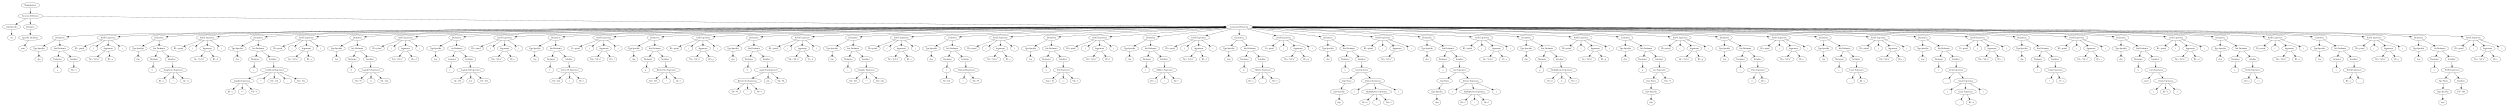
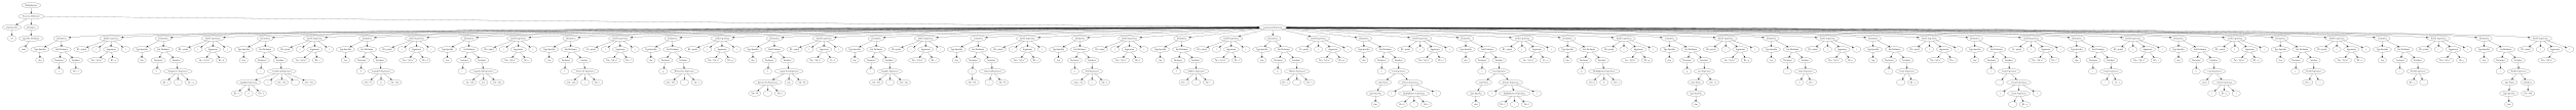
  digraph {
    fontname="EB Garamond"
    node [fontname="EB Garamond"]
    edge [fontname="EB Garamond"]
    n1 [label=Multiplication]
    n2 [label="Function Definition"]
    n3 [label="Type Specifier"]
    n4 [label=Declarator]
    n5 [label="Compound Statement"]
    n6 [label=int]
    n7 [label="Specifier Declarator"]
    n8 [label=Declaration]
    n9 [label="Postfix Expression"]
    n10 [label=Declaration]
    n11 [label="Postfix Expression"]
    n12 [label=Declaration]
    n13 [label="Postfix Expression"]
    n14 [label=Declaration]
    n15 [label="Postfix Expression"]
    n16 [label=Declaration]
    n17 [label="Postfix Expression"]
    n18 [label=Declaration]
    n19 [label="Postfix Expression"]
    n20 [label=Declaration]
    n21 [label="Postfix Expression"]
    n22 [label=Declaration]
    n23 [label="Postfix Expression"]
    n24 [label=Declaration]
    n25 [label="Postfix Expression"]
    n26 [label=Declaration]
    n27 [label="Postfix Expression"]
    n28 [label=Declaration]
    n29 [label="Postfix Expression"]
    n30 [label=Declaration]
    n31 [label="Postfix Expression"]
    n32 [label=Declaration]
    n33 [label="Postfix Expression"]
    n34 [label=Declaration]
    n35 [label="Postfix Expression"]
    n36 [label=Declaration]
    n37 [label="Postfix Expression"]
    n38 [label=Declaration]
    n39 [label="Postfix Expression"]
    n40 [label=Declaration]
    n41 [label="Postfix Expression"]
    n42 [label=Declaration]
    n43 [label="Postfix Expression"]
    n44 [label=Declaration]
    n45 [label="Postfix Expression"]
    n46 [label=Declaration]
    n47 [label="Postfix Expression"]
    n48 [label=Declaration]
    n49 [label="Postfix Expression"]
    n50 [label=Declaration]
    n51 [label="Postfix Expression"]
    n52 [label=Declaration]
    n53 [label="Postfix Expression"]
    n54 [label=Declaration]
    n55 [label="Postfix Expression"]
    n56 [label=Declaration]
    n57 [label="Postfix Expression"]
    n58 [label=main]
    n59 [label="Type Specifier"]
    n60 [label="Init Declarator"]
    n61 [label="ID = printf"]
    n62 [label="("]
    n63 [label=Arguments]
    n64 [label=")"]
    n65 [label="Type Specifier"]
    n66 [label="Init Declarator"]
    n67 [label="ID = printf"]
    n68 [label="("]
    n69 [label=Arguments]
    n70 [label=")"]
    n71 [label="Type Specifier"]
    n72 [label="Init Declarator"]
    n73 [label="ID = printf"]
    n74 [label="("]
    n75 [label=Arguments]
    n76 [label=")"]
    n77 [label="Type Specifier"]
    n78 [label="Init Declarator"]
    n79 [label="ID = printf"]
    n80 [label="("]
    n81 [label=Arguments]
    n82 [label=")"]
    n83 [label="Type Specifier"]
    n84 [label="Init Declarator"]
    n85 [label="ID = printf"]
    n86 [label="("]
    n87 [label=Arguments]
    n88 [label=")"]
    n89 [label="Type Specifier"]
    n90 [label="Init Declarator"]
    n91 [label="ID = printf"]
    n92 [label="("]
    n93 [label=Arguments]
    n94 [label=")"]
    n95 [label="Type Specifier"]
    n96 [label="Init Declarator"]
    n97 [label="ID = printf"]
    n98 [label="("]
    n99 [label=Arguments]
    n100 [label=")"]
    n101 [label="Type Specifier"]
    n102 [label="Init Declarator"]
    n103 [label="ID = printf"]
    n104 [label="("]
    n105 [label=Arguments]
    n106 [label=")"]
    n107 [label="Type Specifier"]
    n108 [label="Init Declarator"]
    n109 [label="ID = printf"]
    n110 [label="("]
    n111 [label=Arguments]
    n112 [label=")"]
    n113 [label="Type Specifier"]
    n114 [label="Init Declarator"]
    n115 [label="ID = printf"]
    n116 [label="("]
    n117 [label=Arguments]
    n118 [label=")"]
    n119 [label="Type Specifier"]
    n120 [label="Init Declarator"]
    n121 [label="ID = printf"]
    n122 [label="("]
    n123 [label=Arguments]
    n124 [label=")"]
    n125 [label="Type Specifier"]
    n126 [label="Init Declarator"]
    n127 [label="ID = printf"]
    n128 [label="("]
    n129 [label=Arguments]
    n130 [label=")"]
    n131 [label="Type Specifier"]
    n132 [label="Init Declarator"]
    n133 [label="ID = printf"]
    n134 [label="("]
    n135 [label=Arguments]
    n136 [label=")"]
    n137 [label="Type Specifier"]
    n138 [label="Init Declarator"]
    n139 [label="ID = printf"]
    n140 [label="("]
    n141 [label=Arguments]
    n142 [label=")"]
    n143 [label="Type Specifier"]
    n144 [label="Init Declarator"]
    n145 [label="ID = printf"]
    n146 [label="("]
    n147 [label=Arguments]
    n148 [label=")"]
    n149 [label="Type Specifier"]
    n150 [label="Init Declarator"]
    n151 [label="ID = printf"]
    n152 [label="("]
    n153 [label=Arguments]
    n154 [label=")"]
    n155 [label="Type Specifier"]
    n156 [label="Init Declarator"]
    n157 [label="ID = printf"]
    n158 [label="("]
    n159 [label=Arguments]
    n160 [label=")"]
    n161 [label="Type Specifier"]
    n162 [label="Init Declarator"]
    n163 [label="ID = printf"]
    n164 [label="("]
    n165 [label=Arguments]
    n166 [label=")"]
    n167 [label="Type Specifier"]
    n168 [label="Init Declarator"]
    n169 [label="ID = printf"]
    n170 [label="("]
    n171 [label=Arguments]
    n172 [label=")"]
    n173 [label="Type Specifier"]
    n174 [label="Init Declarator"]
    n175 [label="ID = printf"]
    n176 [label="("]
    n177 [label=Arguments]
    n178 [label=")"]
    n179 [label="Type Specifier"]
    n180 [label="Init Declarator"]
    n181 [label="ID = printf"]
    n182 [label="("]
    n183 [label=Arguments]
    n184 [label=")"]
    n185 [label="Type Specifier"]
    n186 [label="Init Declarator"]
    n187 [label="ID = printf"]
    n188 [label="("]
    n189 [label=Arguments]
    n190 [label=")"]
    n191 [label="Type Specifier"]
    n192 [label="Init Declarator"]
    n193 [label="ID = printf"]
    n194 [label="("]
    n195 [label=Arguments]
    n196 [label=")"]
    n197 [label="Type Specifier"]
    n198 [label="Init Declarator"]
    n199 [label="ID = printf"]
    n200 [label="("]
    n201 [label=Arguments]
    n202 [label=")"]
    n203 [label="Type Specifier"]
    n204 [label="Init Declarator"]
    n205 [label="ID = printf"]
    n206 [label="("]
    n207 [label=Arguments]
    n208 [label=")"]
    n209 [label=char]
    n210 [label=Declarator]
    n211 [label=Initializer]
    n212 [label=a]
    n213 [label="Val = 'a'"]
    n214 [label="Val = \"%d \\n\""]
    n215 [label="ID = a"]
    n216 [label=char]
    n217 [label=Declarator]
    n218 [label=Initializer]
    n219 [label=b]
    n220 [label="Assignment Expression"]
    n221 [label="ID = a"]
    n222 [label="="]
    n223 [label="Val = 'q'"]
    n224 [label="Val = \"%d \\n\""]
    n225 [label="ID = b"]
    n226 [label=char]
    n227 [label=Declarator]
    n228 [label=Initializer]
    n229 [label=c]
    n230 [label="Conditional Expression"]
    n231 [label="Equality Expression"]
    n232 [label="?"]
    n233 [label="Val = 110"]
    n234 [label=":"]
    n235 [label="Val = 101"]
    n236 [label="ID = a"]
    n237 [label="=="]
    n238 [label="Val = 5"]
    n239 [label="Val = \"%d \\n\""]
    n240 [label="ID = c"]
    n241 [label=char]
    n242 [label=Declarator]
    n243 [label=Initializer]
    n244 [label=d]
    n245 [label="Logical Or Expression"]
    n246 [label="Val = 99"]
    n247 [label="||"]
    n248 [label="Val = 140"]
    n249 [label="Val = \"%d \\n\""]
    n250 [label="ID = d"]
    n251 [label=char]
    n252 [label=Declarator]
    n253 [label=Initializer]
    n254 [label=e]
    n255 [label="Logical And Expression"]
    n256 [label="Val = 200"]
    n257 [label="&&"]
    n258 [label="Val = 102"]
    n259 [label="Val = \"%d \\n\""]
    n260 [label="ID = e"]
    n261 [label=char]
    n262 [label=Declarator]
    n263 [label=Initializer]
    n264 [label=f]
    n265 [label="Bitwise Or Expression"]
    n266 [label="Val = 426"]
    n267 [label="|"]
    n268 [label="Val = 0"]
    n269 [label="Val = \"%d \\n\""]
    n270 [label="ID = f"]
    n271 [label=char]
    n272 [label=Declarator]
    n273 [label=Initializer]
    n274 [label=g]
    n275 [label="Bitwise Xor Expression"]
    n276 [label="Val = 109"]
    n277 [label="^"]
    n278 [label="Val = 0"]
    n279 [label="Val = \"%d \\n\""]
    n280 [label="ID = g"]
    n281 [label=char]
    n282 [label=Declarator]
    n283 [label=Initializer]
    n284 [label=h]
    n285 [label="Logical And Expression"]
    n286 [label="Bitwise Xor Expression"]
    n287 [label="&&"]
    n288 [label="Val = 98"]
    n289 [label="Val = 99"]
    n290 [label="^"]
    n291 [label="Val = 0"]
    n292 [label="Val = \"%d \\n\""]
    n293 [label="ID = h"]
    n294 [label=char]
    n295 [label=Declarator]
    n296 [label=Initializer]
    n297 [label=i]
    n298 [label="Equality Expression"]
    n299 [label="Val = 103"]
    n300 [label="=="]
    n301 [label="Val = 140"]
    n302 [label="Val = \"%d \\n\""]
    n303 [label="ID = i"]
    n304 [label=char]
    n305 [label=Declarator]
    n306 [label=Initializer]
    n307 [label=j]
    n308 [label="Relational Expression"]
    n309 [label="Val = 106"]
    n310 [label="<"]
    n311 [label="Val = 99"]
    n312 [label="Val = \"%d \\n\""]
    n313 [label="ID = j"]
    n314 [label=char]
    n315 [label=Declarator]
    n316 [label=Initializer]
    n317 [label=k]
    n318 [label="Shift Expression"]
    n319 [label="Type = 30"]
    n320 [label="<<"]
    n321 [label="Val = 2"]
    n322 [label="Val = \"%d \\n\""]
    n323 [label="ID = k"]
    n324 [label=char]
    n325 [label=Declarator]
    n326 [label=Initializer]
    n327 [label=l]
    n328 [label="Additive Expression"]
    n329 [label="ID = a"]
    n330 [label="+"]
    n331 [label="Val = 5"]
    n332 [label="Val = \"%d \\n\""]
    n333 [label="ID = l"]
    n334 [label=char]
    n335 [label=Declarator]
    n336 [label=Initializer]
    n337 [label=m]
    n338 [label="Additive Expression"]
    n339 [label="ID = a"]
    n340 [label="-"]
    n341 [label="Val = 5"]
    n342 [label="Val = \"%d \\n\""]
    n343 [label="ID = m"]
    n344 [label=char]
    n345 [label=Declarator]
    n346 [label=Initializer]
    n347 [label=n]
    n348 [label="Cast Expression"]
    n349 [label="Type Name"]
    n350 [label="Primary Expression"]
    n351 [label="Type Specifier"]
    n352 [label="("]
    n353 [label="Multiplication Expression"]
    n354 [label=")"]
    n355 [label=char]
    n356 [label="ID = b"]
    n357 [label="*"]
    n358 [label="Val = 1"]
    n359 [label="Val = \"%d \\n\""]
+   n360 [label="ID = n"]
    n361 [label=char]
    n362 [label=Declarator]
    n363 [label=Initializer]
    n364 [label=o]
    n365 [label="Cast Expression"]
    n366 [label="Type Name"]
    n367 [label="Primary Expression"]
    n368 [label="Type Specifier"]
    n369 [label="("]
    n370 [label="Multiplication Expression"]
    n371 [label=")"]
    n372 [label=char]
    n373 [label="ID = f"]
    n374 [label="/"]
    n375 [label="Val = 2"]
    n376 [label="Val = \"%d \\n\""]
    n377 [label="ID = o"]
    n378 [label=char]
    n379 [label=Declarator]
    n380 [label=Initializer]
    n381 [label=p]
    n382 [label="Multiplication Expression"]
    n383 [label="Val = 8"]
    n384 [label="%"]
    n385 [label="Val = 3"]
    n386 [label="Val = \"%d \\n\""]
    n387 [label="ID = p"]
    n388 [label=char]
    n389 [label=Declarator]
    n390 [label=Initializer]
    n391 [label=q]
    n392 [label="Cast Expression"]
    n393 [label="Type Name"]
    n394 [label="Val = 72"]
    n395 [label="Type Specifier"]
    n396 [label=char]
    n397 [label="Val = \"%d \\n\""]
    n398 [label="ID = q"]
    n399 [label=char]
    n400 [label=Declarator]
    n401 [label=Initializer]
    n402 [label=r]
    n403 [label="Unary Expression"]
    n404 [label="++"]
    n405 [label="ID = a"]
    n406 [label="Val = \"%d \\n\""]
    n407 [label="ID = r"]
    n408 [label=char]
    n409 [label=Declarator]
    n410 [label=Initializer]
    n411 [label=s]
    n412 [label="Unary Expression"]
    n413 [label="--"]
    n414 [label="ID = a"]
    n415 [label="Val = \"%d \\n\""]
    n416 [label="ID = s"]
    n417 [label=char]
    n418 [label=Declarator]
    n419 [label=Initializer]
    n420 [label=t]
    n421 [label="Unary Expression"]
    n422 [label="-"]
    n423 [label="Primary Expression"]
    n424 [label="("]
    n425 [label="Unary Expression"]
    n426 [label=")"]
    n427 [label="-"]
    n428 [label="ID = a"]
    n429 [label="Val = \"%d \\n\""]
    n430 [label="ID = t"]
    n431 [label=char]
    n432 [label=Declarator]
    n433 [label=Initializer]
    n434 [label=v]
    n435 [label="Unary Expression"]
    n436 [label="!"]
    n437 [label="ID = a"]
    n438 [label="Val = \"%d \\n\""]
    n439 [label="ID = v"]
    n440 [label=char]
    n441 [label=Declarator]
    n442 [label=Initializer]
    n443 [label=w]
    n444 [label="Unary Expression"]
    n445 [label=sizeof]
    n446 [label="Primary Expression"]
    n447 [label="("]
    n448 [label="ID = a"]
    n449 [label=")"]
    n450 [label="Val = \"%d \\n\""]
    n451 [label="ID = w"]
    n452 [label=char]
    n453 [label=Declarator]
    n454 [label=Initializer]
    n455 [label=x]
    n456 [label="Postfix Expression"]
    n457 [label="ID = a"]
    n458 [label="++"]
    n459 [label="Val = \"%d \\n\""]
    n460 [label="ID = x"]
    n461 [label=char]
    n462 [label=Declarator]
    n463 [label=Initializer]
    n464 [label=y]
    n465 [label="Postfix Expression"]
    n466 [label="ID = a"]
    n467 [label="--"]
    n468 [label="Val = \"%d \\n\""]
    n469 [label="ID = y"]
    n470 [label=char]
    n471 [label=Declarator]
    n472 [label=Initializer]
    n473 [label=z]
    n474 [label="Postfix Expression"]
    n475 [label="Type Name"]
    n476 [label=Initializer]
    n477 [label="Type Specifier"]
    n478 [label="Val = 109"]
    n479 [label=char]
    n480 [label="Val = \"%d \\n\""]
-   n481 [label="ID = z"]
    n1 -> n2
    n2 -> n3
    n2 -> n4
    n2 -> n5
    n3 -> n6
    n4 -> n7
    n5 -> n8
    n5 -> n9
    n5 -> n10
    n5 -> n11
    n5 -> n12
    n5 -> n13
    n5 -> n14
    n5 -> n15
    n5 -> n16
    n5 -> n17
    n5 -> n18
    n5 -> n19
    n5 -> n20
    n5 -> n21
    n5 -> n22
    n5 -> n23
    n5 -> n24
    n5 -> n25
    n5 -> n26
    n5 -> n27
    n5 -> n28
    n5 -> n29
    n5 -> n30
    n5 -> n31
    n5 -> n32
    n5 -> n33
    n5 -> n34
    n5 -> n35
    n5 -> n36
    n5 -> n37
    n5 -> n38
    n5 -> n39
    n5 -> n40
    n5 -> n41
    n5 -> n42
    n5 -> n43
    n5 -> n44
    n5 -> n45
    n5 -> n46
    n5 -> n47
    n5 -> n48
    n5 -> n49
    n5 -> n50
    n5 -> n51
    n5 -> n52
    n5 -> n53
    n5 -> n54
    n5 -> n55
    n5 -> n56
    n5 -> n57
    n7 -> n58
    n8 -> n59
    n8 -> n60
    n9 -> n61
    n9 -> n62
    n9 -> n63
    n9 -> n64
    n10 -> n65
    n10 -> n66
    n11 -> n67
    n11 -> n68
    n11 -> n69
    n11 -> n70
    n12 -> n71
    n12 -> n72
    n13 -> n73
    n13 -> n74
    n13 -> n75
    n13 -> n76
    n14 -> n77
    n14 -> n78
    n15 -> n79
    n15 -> n80
    n15 -> n81
    n15 -> n82
    n16 -> n83
    n16 -> n84
    n17 -> n85
    n17 -> n86
    n17 -> n87
    n17 -> n88
    n18 -> n89
    n18 -> n90
    n19 -> n91
    n19 -> n92
    n19 -> n93
    n19 -> n94
    n20 -> n95
    n20 -> n96
    n21 -> n97
    n21 -> n98
    n21 -> n99
    n21 -> n100
    n22 -> n101
    n22 -> n102
    n23 -> n103
    n23 -> n104
    n23 -> n105
    n23 -> n106
    n24 -> n107
    n24 -> n108
    n25 -> n109
    n25 -> n110
    n25 -> n111
    n25 -> n112
    n26 -> n113
    n26 -> n114
    n27 -> n115
    n27 -> n116
    n27 -> n117
    n27 -> n118
    n28 -> n119
    n28 -> n120
    n29 -> n121
    n29 -> n122
    n29 -> n123
    n29 -> n124
    n30 -> n125
    n30 -> n126
    n31 -> n127
    n31 -> n128
    n31 -> n129
    n31 -> n130
    n32 -> n131
    n32 -> n132
    n33 -> n133
    n33 -> n134
    n33 -> n135
    n33 -> n136
    n34 -> n137
    n34 -> n138
    n35 -> n139
    n35 -> n140
    n35 -> n141
    n35 -> n142
    n36 -> n143
    n36 -> n144
    n37 -> n145
    n37 -> n146
    n37 -> n147
    n37 -> n148
    n38 -> n149
    n38 -> n150
    n39 -> n151
    n39 -> n152
    n39 -> n153
    n39 -> n154
    n40 -> n155
    n40 -> n156
    n41 -> n157
    n41 -> n158
    n41 -> n159
    n41 -> n160
    n42 -> n161
    n42 -> n162
    n43 -> n163
    n43 -> n164
    n43 -> n165
    n43 -> n166
    n44 -> n167
    n44 -> n168
    n45 -> n169
    n45 -> n170
    n45 -> n171
    n45 -> n172
    n46 -> n173
    n46 -> n174
    n47 -> n175
    n47 -> n176
    n47 -> n177
    n47 -> n178
    n48 -> n179
    n48 -> n180
    n49 -> n181
    n49 -> n182
    n49 -> n183
    n49 -> n184
    n50 -> n185
    n50 -> n186
    n51 -> n187
    n51 -> n188
    n51 -> n189
    n51 -> n190
    n52 -> n191
    n52 -> n192
    n53 -> n193
    n53 -> n194
    n53 -> n195
    n53 -> n196
    n54 -> n197
    n54 -> n198
    n55 -> n199
    n55 -> n200
    n55 -> n201
    n55 -> n202
    n56 -> n203
    n56 -> n204
    n57 -> n205
    n57 -> n206
    n57 -> n207
    n57 -> n208
    n59 -> n209
    n60 -> n210
    n60 -> n211
    n63 -> n214
    n63 -> n215
    n65 -> n216
    n66 -> n217
    n66 -> n218
    n69 -> n224
    n69 -> n225
    n71 -> n226
    n72 -> n227
    n72 -> n228
    n75 -> n239
    n75 -> n240
    n77 -> n241
    n78 -> n242
    n78 -> n243
    n81 -> n249
    n81 -> n250
    n83 -> n251
    n84 -> n252
    n84 -> n253
    n87 -> n259
    n87 -> n260
    n89 -> n261
    n90 -> n262
    n90 -> n263
    n93 -> n269
    n93 -> n270
    n95 -> n271
    n96 -> n272
    n96 -> n273
    n99 -> n279
    n99 -> n280
    n101 -> n281
    n102 -> n282
    n102 -> n283
    n105 -> n292
    n105 -> n293
    n107 -> n294
    n108 -> n295
    n108 -> n296
    n111 -> n302
    n111 -> n303
    n113 -> n304
    n114 -> n305
    n114 -> n306
    n117 -> n312
    n117 -> n313
    n119 -> n314
    n120 -> n315
    n120 -> n316
    n123 -> n322
    n123 -> n323
    n125 -> n324
    n126 -> n325
    n126 -> n326
    n129 -> n332
    n129 -> n333
    n131 -> n334
    n132 -> n335
    n132 -> n336
    n135 -> n342
    n135 -> n343
    n137 -> n344
    n138 -> n345
    n138 -> n346
    n141 -> n359
+   n141 -> n360
    n143 -> n361
    n144 -> n362
    n144 -> n363
    n147 -> n376
    n147 -> n377
    n149 -> n378
    n150 -> n379
    n150 -> n380
    n153 -> n386
    n153 -> n387
    n155 -> n388
    n156 -> n389
    n156 -> n390
    n159 -> n397
    n159 -> n398
    n161 -> n399
    n162 -> n400
    n162 -> n401
    n165 -> n406
    n165 -> n407
    n167 -> n408
    n168 -> n409
    n168 -> n410
    n171 -> n415
    n171 -> n416
    n173 -> n417
    n174 -> n418
    n174 -> n419
    n177 -> n429
    n177 -> n430
    n179 -> n431
    n180 -> n432
    n180 -> n433
    n183 -> n438
    n183 -> n439
    n185 -> n440
    n186 -> n441
    n186 -> n442
    n189 -> n450
    n189 -> n451
    n191 -> n452
    n192 -> n453
    n192 -> n454
    n195 -> n459
    n195 -> n460
    n197 -> n461
    n198 -> n462
    n198 -> n463
    n201 -> n468
    n201 -> n469
    n203 -> n470
    n204 -> n471
    n204 -> n472
    n207 -> n480
-   n207 -> n481
    n210 -> n212
    n211 -> n213
    n217 -> n219
    n218 -> n220
    n220 -> n221
    n220 -> n222
    n220 -> n223
    n227 -> n229
    n228 -> n230
    n230 -> n231
    n230 -> n232
    n230 -> n233
    n230 -> n234
    n230 -> n235
    n231 -> n236
    n231 -> n237
    n231 -> n238
    n242 -> n244
    n243 -> n245
    n245 -> n246
    n245 -> n247
    n245 -> n248
    n252 -> n254
    n253 -> n255
    n255 -> n256
    n255 -> n257
    n255 -> n258
    n262 -> n264
    n263 -> n265
    n265 -> n266
    n265 -> n267
    n265 -> n268
    n272 -> n274
    n273 -> n275
    n275 -> n276
    n275 -> n277
    n275 -> n278
    n282 -> n284
    n283 -> n285
    n285 -> n286
    n285 -> n287
    n285 -> n288
    n286 -> n289
    n286 -> n290
    n286 -> n291
    n295 -> n297
    n296 -> n298
    n298 -> n299
    n298 -> n300
    n298 -> n301
    n305 -> n307
    n306 -> n308
    n307 -> n309
    n308 -> n310
    n308 -> n311
    n315 -> n317
    n316 -> n318
    n318 -> n319
    n318 -> n320
    n318 -> n321
    n325 -> n327
    n326 -> n328
    n328 -> n329
    n328 -> n330
    n328 -> n331
    n335 -> n337
    n336 -> n338
    n338 -> n339
    n338 -> n340
    n338 -> n341
    n345 -> n347
    n346 -> n348
    n348 -> n349
    n348 -> n350
    n349 -> n351
    n350 -> n352
    n350 -> n353
    n350 -> n354
    n351 -> n355
    n353 -> n356
    n353 -> n357
    n353 -> n358
    n362 -> n364
    n363 -> n365
    n365 -> n366
    n365 -> n367
    n366 -> n368
    n367 -> n369
    n367 -> n370
    n367 -> n371
    n368 -> n372
    n370 -> n373
    n370 -> n374
    n370 -> n375
    n379 -> n381
    n380 -> n382
    n382 -> n383
    n382 -> n384
    n382 -> n385
    n389 -> n391
    n390 -> n392
    n392 -> n393
    n392 -> n394
    n393 -> n395
    n395 -> n396
    n400 -> n402
    n401 -> n403
    n403 -> n404
    n403 -> n405
    n409 -> n411
    n410 -> n412
    n412 -> n413
    n412 -> n414
    n418 -> n420
    n419 -> n421
    n421 -> n422
    n421 -> n423
    n423 -> n424
    n423 -> n425
    n423 -> n426
    n425 -> n427
    n425 -> n428
    n432 -> n434
    n433 -> n435
    n435 -> n436
    n435 -> n437
    n441 -> n443
    n442 -> n444
    n444 -> n445
    n444 -> n446
    n446 -> n447
    n446 -> n448
    n446 -> n449
    n453 -> n455
    n454 -> n456
    n456 -> n457
    n456 -> n458
    n462 -> n464
    n463 -> n465
    n465 -> n466
    n465 -> n467
    n471 -> n473
    n472 -> n474
    n474 -> n475
    n474 -> n476
    n475 -> n477
    n476 -> n478
    n477 -> n479
  }
